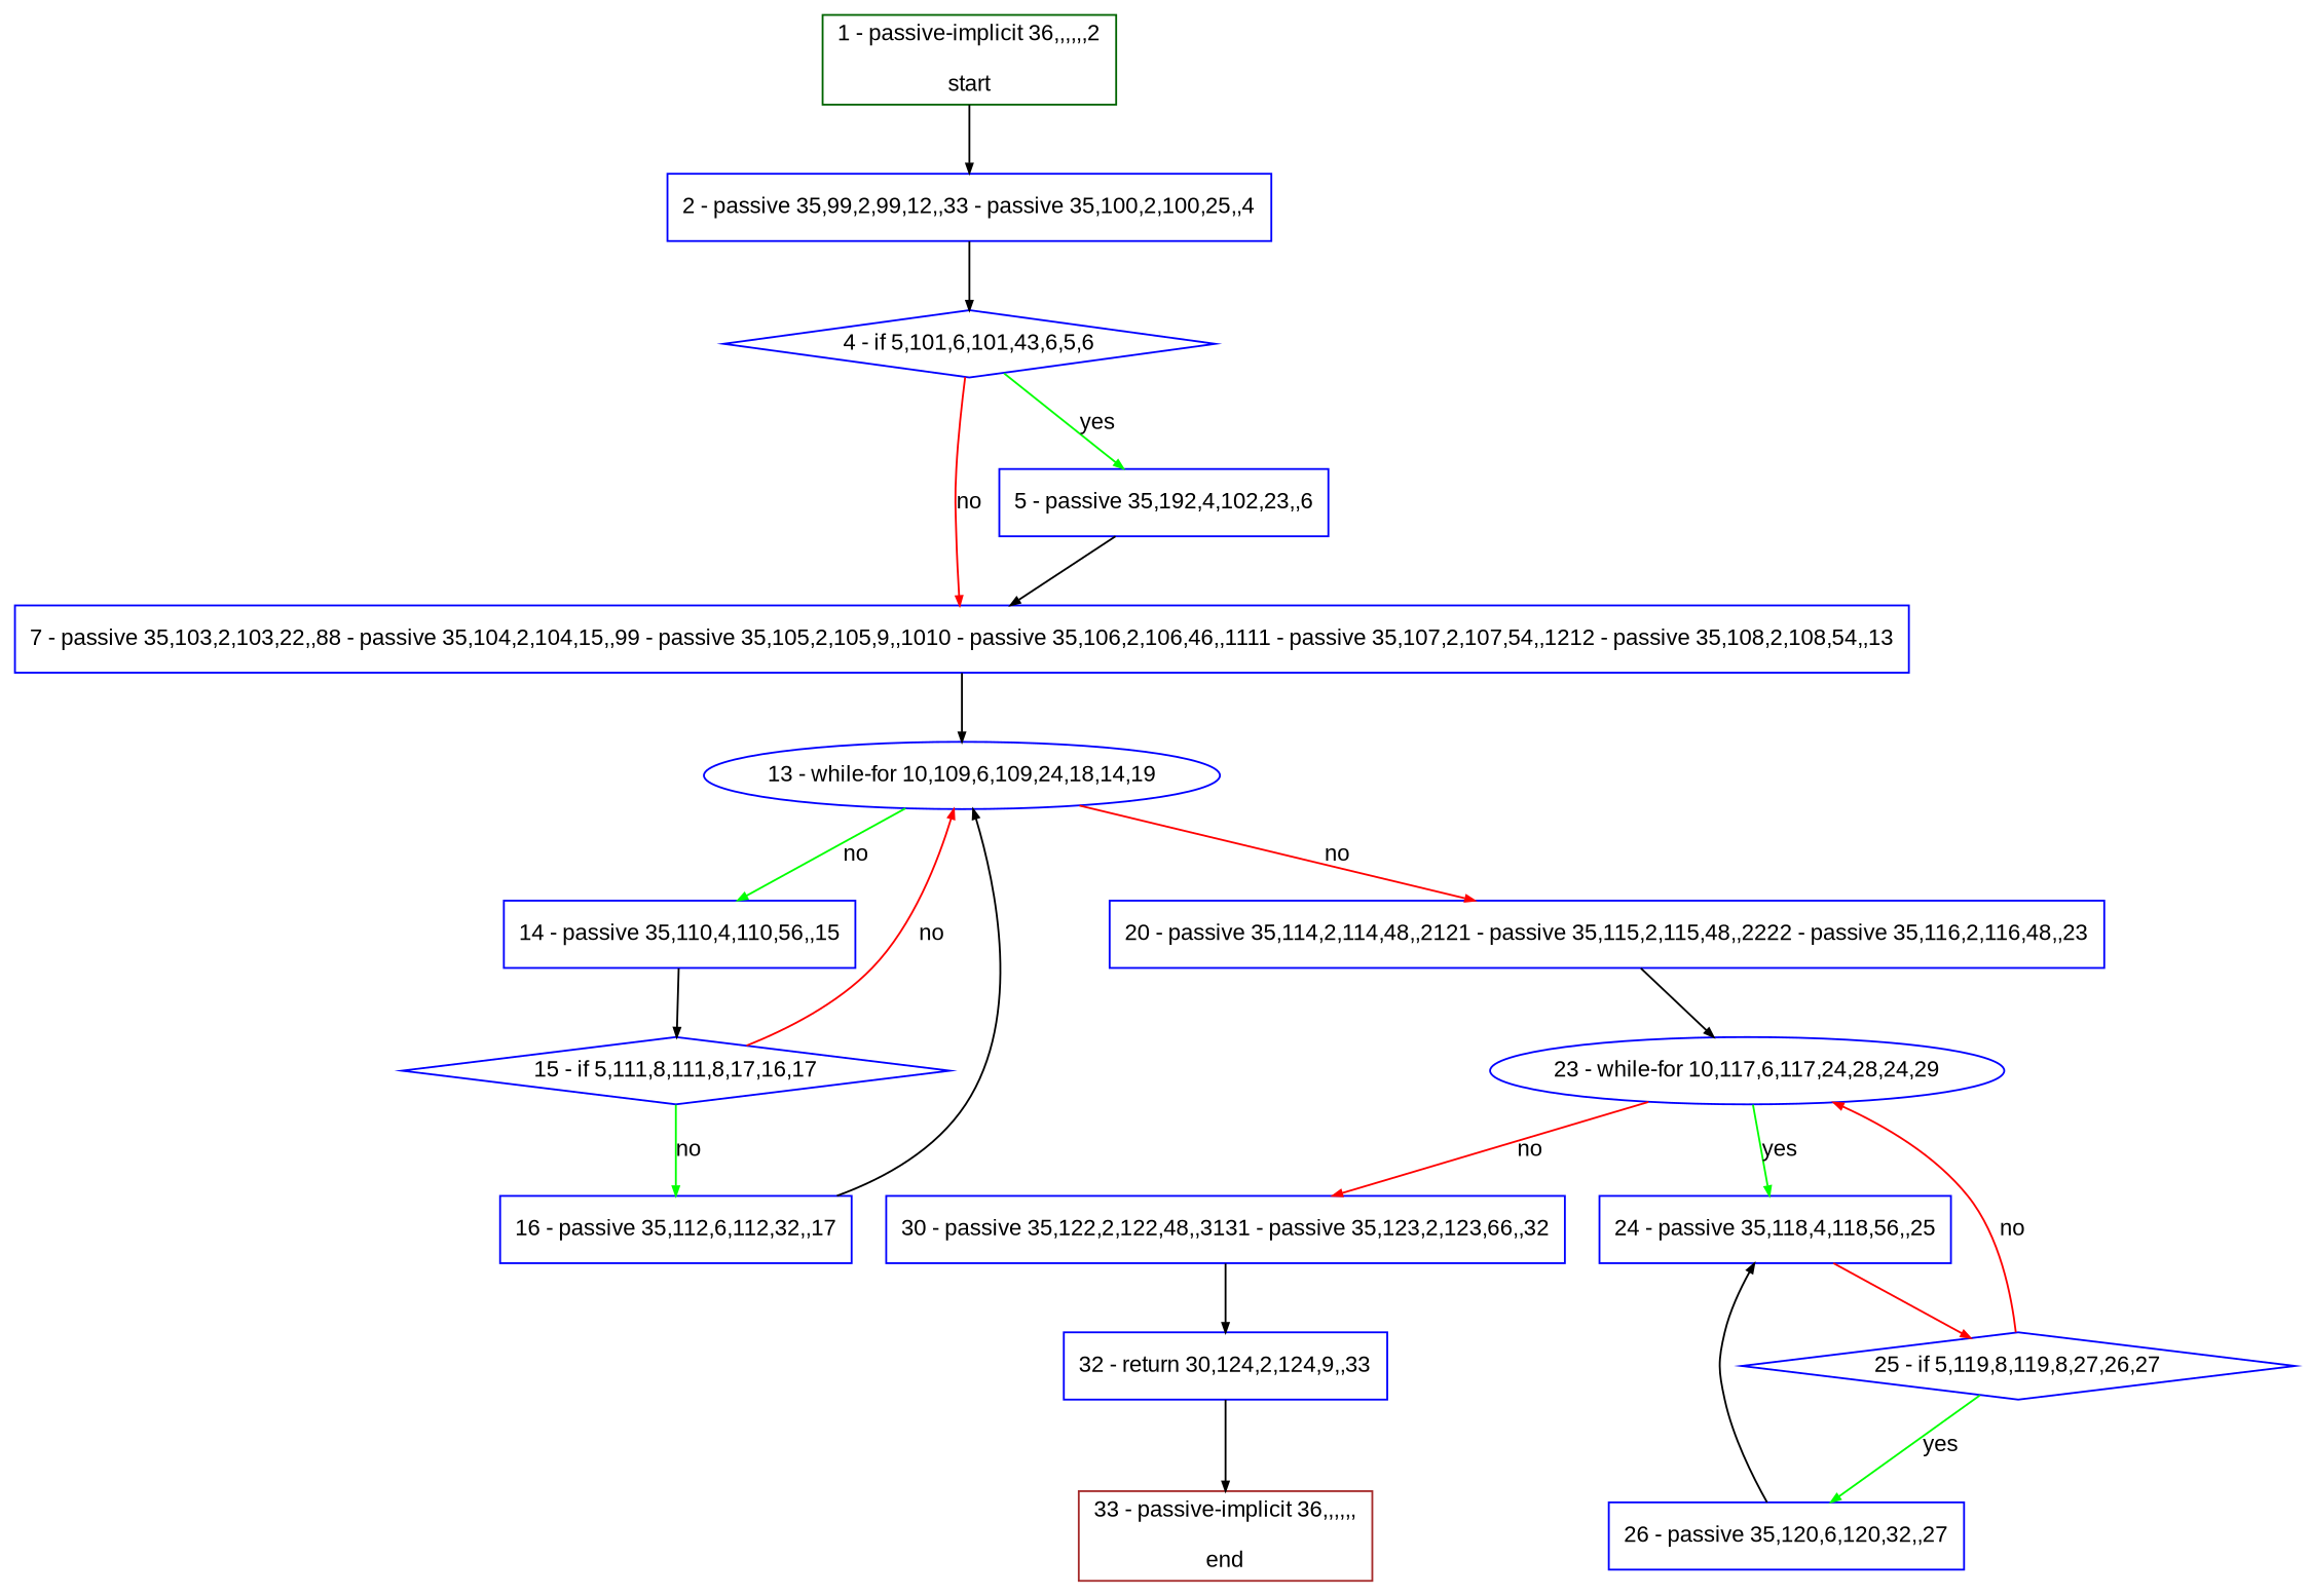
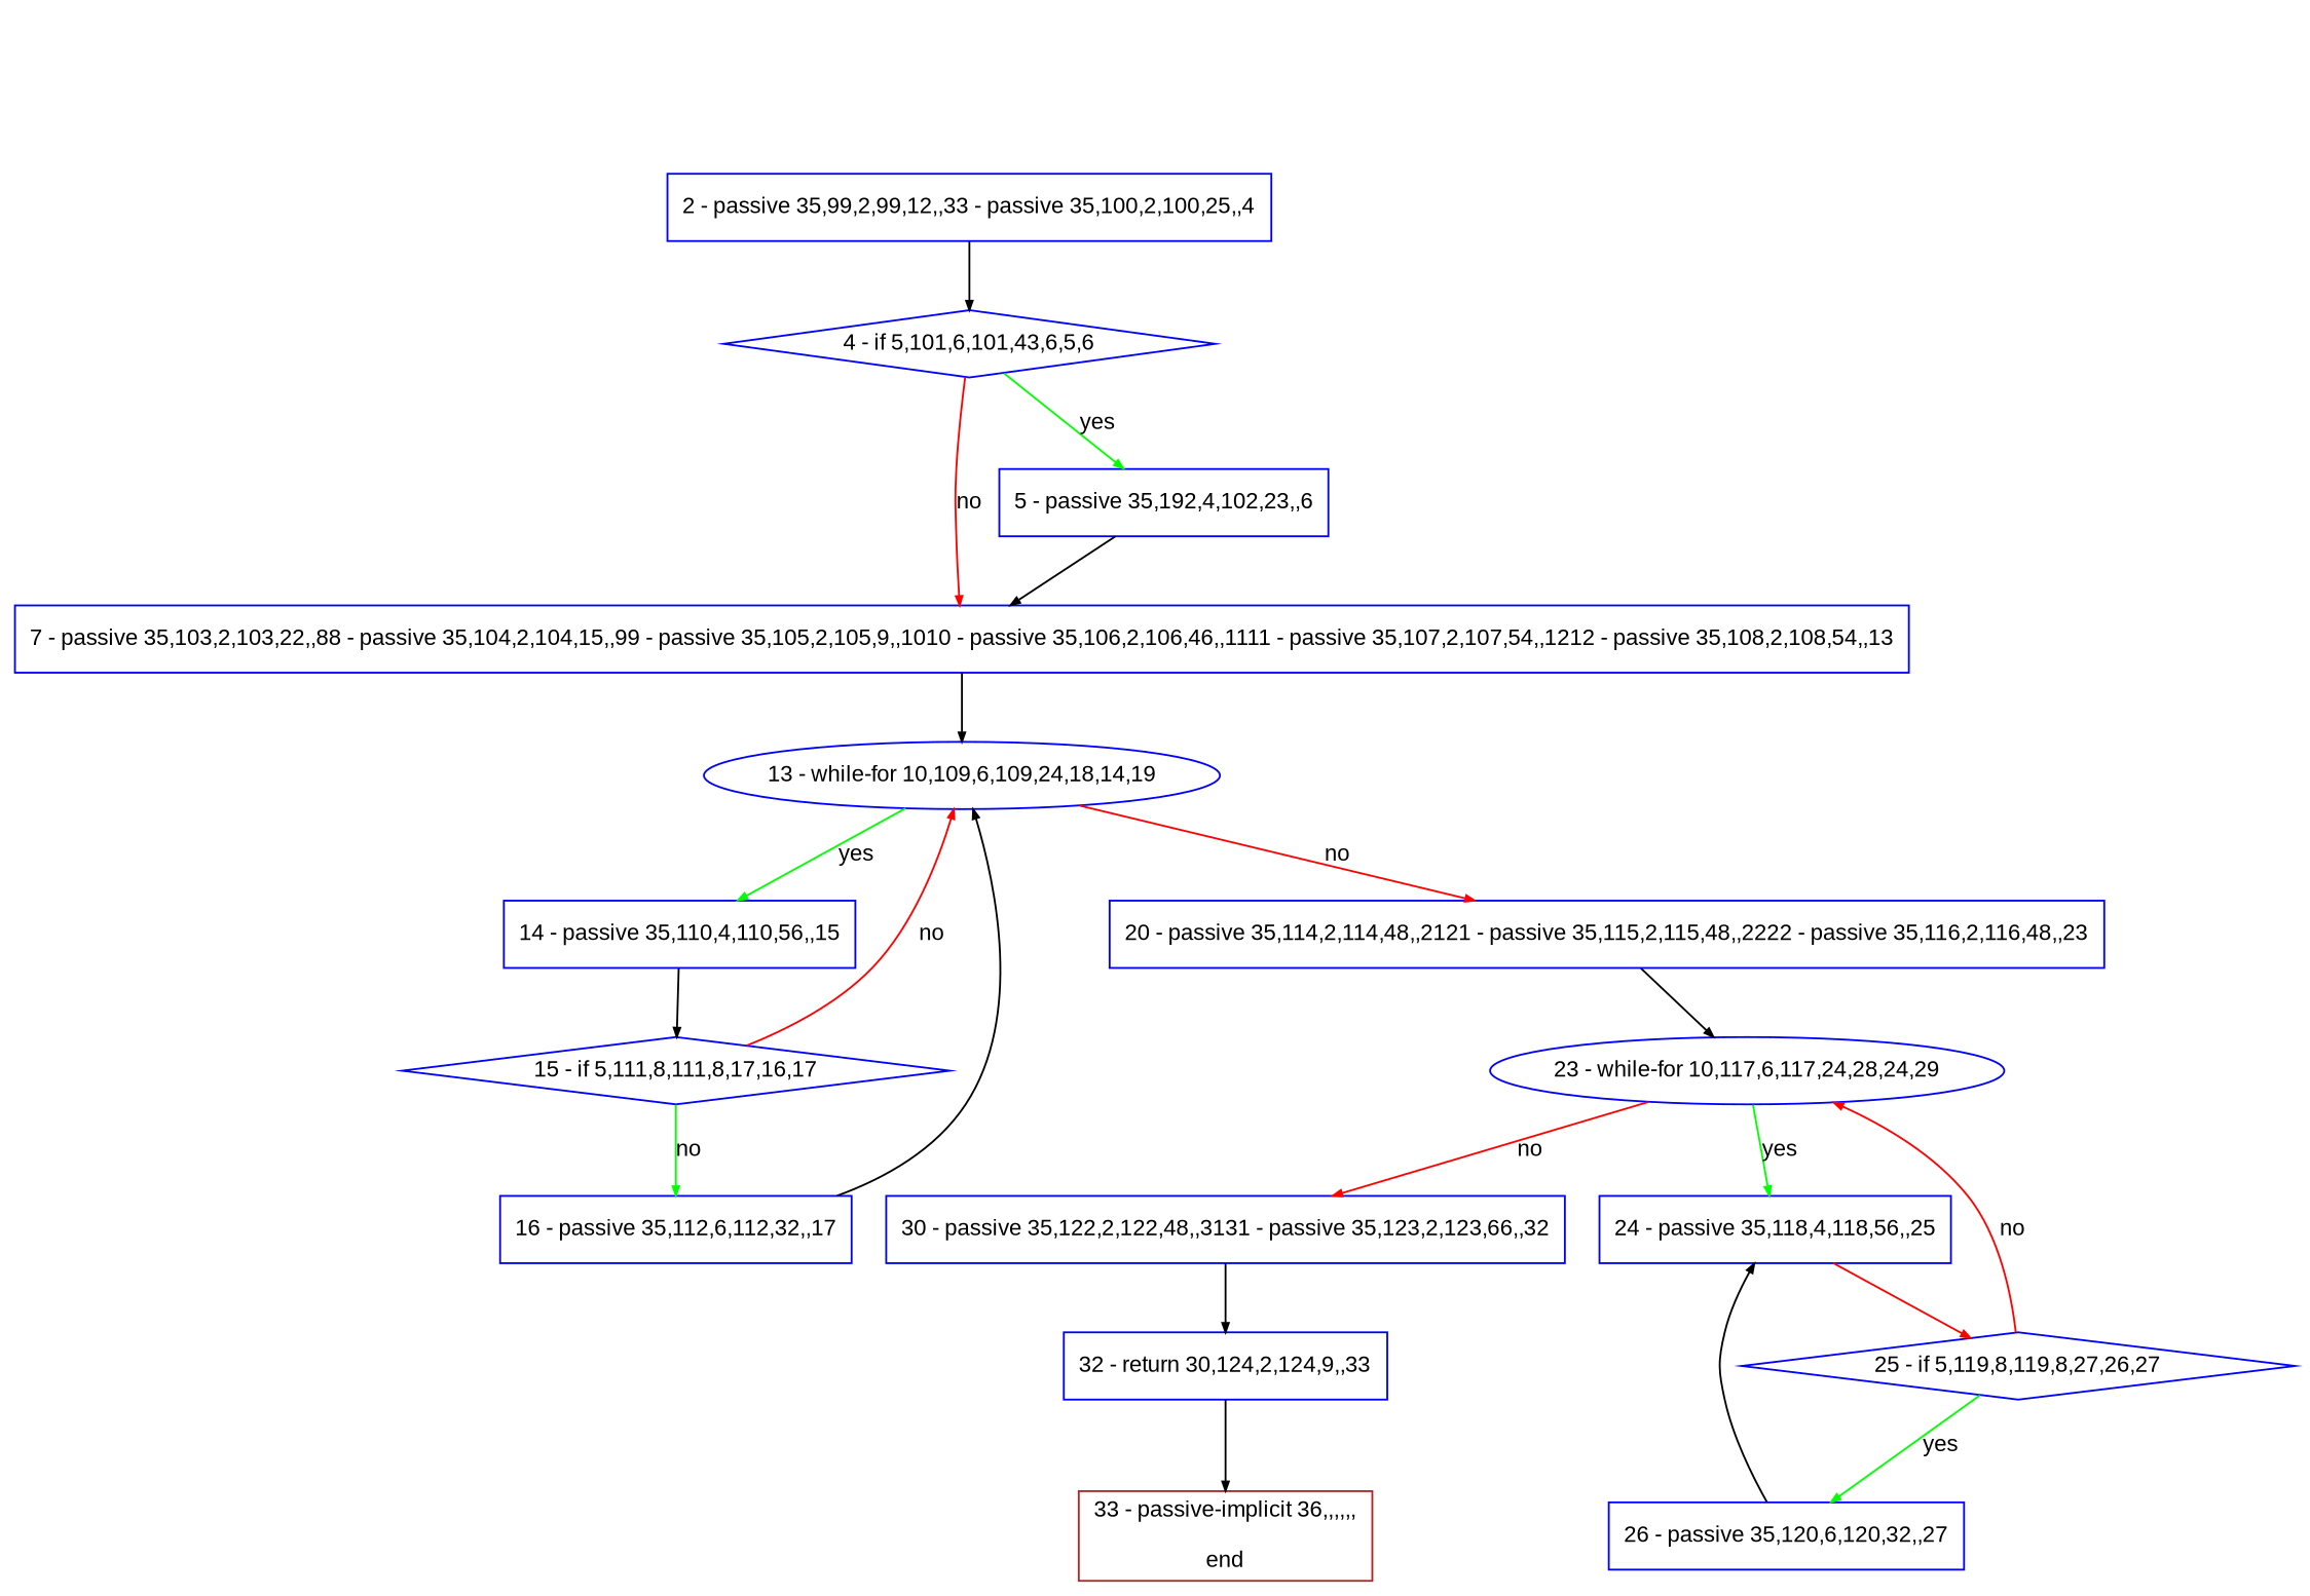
  digraph {
    bgcolor=white
    compound=true
    fillcolor="#FFFFCC"
    fontname=Arial
    fontsize=12
    pack=true
    packmode=clust
    style="rounded,filled"
    node [color="#0000ff" compound=true fillcolor="#ffffff" fixedsize=false fontname=Arial fontsize=12 node_initialized=no shape=box style=filled]
    edge [arrowhead=normal arrowsize=0.5 arrowtail=none color="#000000" compound=true dir=forward fontcolor=black fontname=Arial fontsize=12]
    n1 [label="2 - passive 35,99,2,99,12,,33 - passive 35,100,2,100,25,,4"]
    n2 [label="4 - if 5,101,6,101,43,6,5,6" shape=diamond]
    n3 [label="5 - passive 35,192,4,102,23,,6"]
    n4 [label="7 - passive 35,103,2,103,22,,88 - passive 35,104,2,104,15,,99 - passive 35,105,2,105,9,,1010 - passive 35,106,2,106,46,,1111 - passive 35,107,2,107,54,,1212 - passive 35,108,2,108,54,,13"]
-   n5 [color="#006400" label="1 - passive-implicit 36,,,,,,2\n\nstart"]
    n6 [label="13 - while-for 10,109,6,109,24,18,14,19" shape=oval]
    n7 [label="14 - passive 35,110,4,110,56,,15"]
    n8 [label="20 - passive 35,114,2,114,48,,2121 - passive 35,115,2,115,48,,2222 - passive 35,116,2,116,48,,23"]
    n9 [label="15 - if 5,111,8,111,8,17,16,17" shape=diamond]
    n10 [label="23 - while-for 10,117,6,117,24,28,24,29" shape=oval]
    n11 [label="16 - passive 35,112,6,112,32,,17"]
    n12 [label="24 - passive 35,118,4,118,56,,25"]
    n13 [label="30 - passive 35,122,2,122,48,,3131 - passive 35,123,2,123,66,,32"]
    n14 [label="25 - if 5,119,8,119,8,27,26,27" shape=diamond]
    n15 [label="32 - return 30,124,2,124,9,,33"]
    n16 [label="26 - passive 35,120,6,120,32,,27"]
    n17 [color="#a52a2a" label="33 - passive-implicit 36,,,,,,\n\nend"]
    n1 -> n2
    n2 -> n3 [color="#00ff00" label=yes]
    n2 -> n4 [color="#ff0000" label=no]
    n3 -> n4
    n4 -> n6
-   n5 -> n1
-   n6 -> n7 [color="#00ff00" label=no]
+   n6 -> n7 [color="#00ff00" label=yes]
    n6 -> n8 [color="#ff0000" label=no]
    n7 -> n9
    n8 -> n10
    n9 -> n6 [color="#ff0000" label=no]
    n9 -> n11 [color="#00ff00" label=no]
    n10 -> n12 [color="#00ff00" label=yes]
    n10 -> n13 [color="#ff0000" label=no]
    n11 -> n6
    n12 -> n14 [color="#ff0000"]
    n13 -> n15
    n14 -> n10 [color="#ff0000" label=no]
    n14 -> n16 [color="#00ff00" label=yes]
    n15 -> n17
    n16 -> n12
  }
